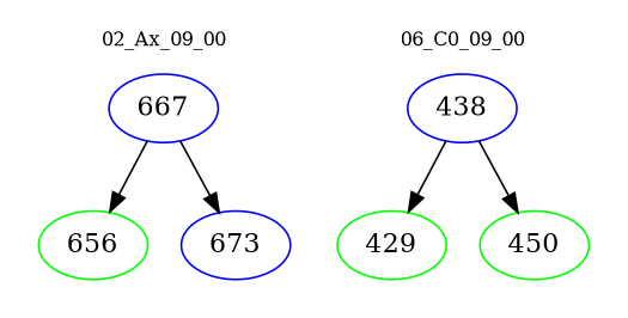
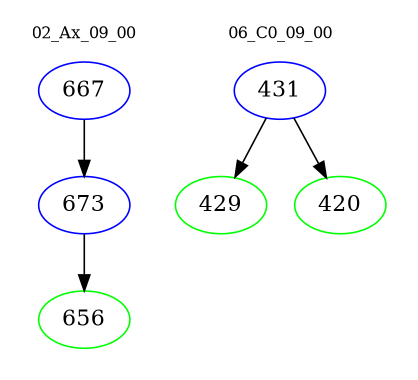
  digraph {
    node [color=blue]
    edge [color=black]
    n1 [label=667]
    n2 [color=green label=656]
    n3 [label=673]
-   n4 [label=438]
+   n4 [label=431]
    n5 [color=green label=429]
-   n6 [color=green label=450]
+   n6 [color=green label=420]
    subgraph cluster_1 {
      color=white
      fontsize=10
      label="02_Ax_09_00"
      n1
      n2
      n3
    }
    subgraph cluster_2 {
      color=white
      fontsize=10
      label="06_C0_09_00"
      n4
      n5
      n6
    }
-   n1 -> n2
+   n3 -> n2
    n1 -> n3
    n4 -> n5
    n4 -> n6
  }
